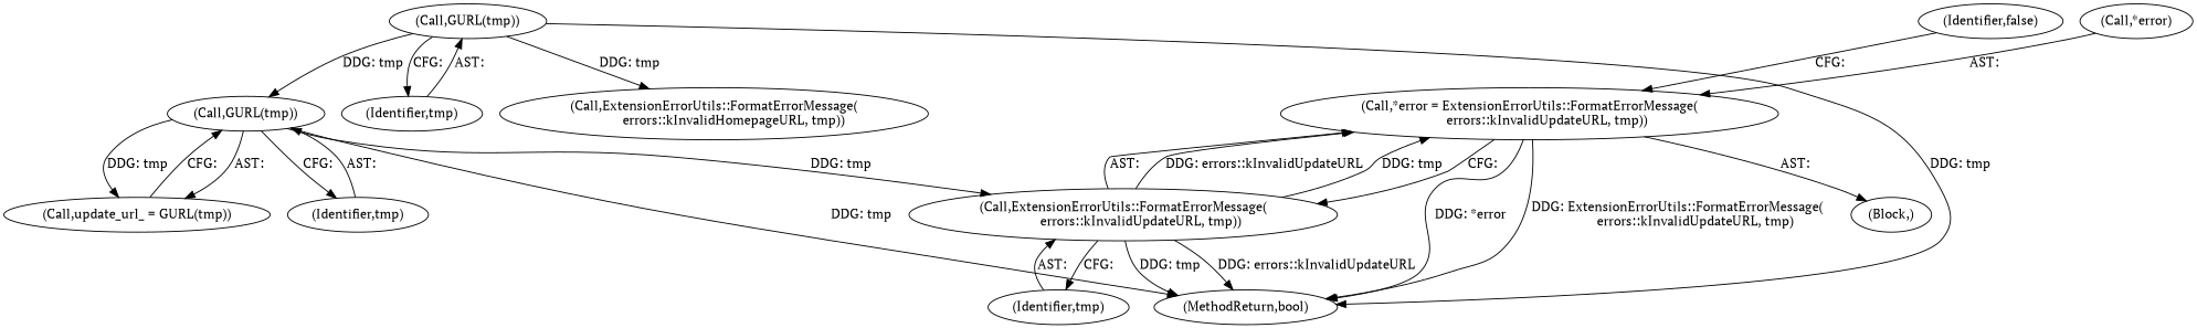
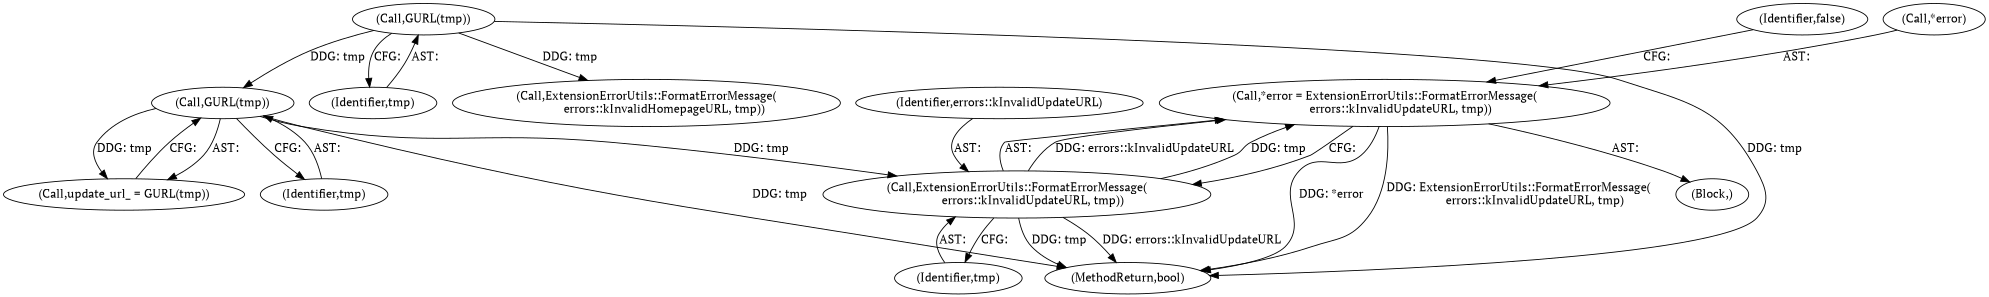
  digraph {
    fontname="PT Serif"
    node [fontname="PT Serif"]
    edge [fontname="PT Serif"]
    n1 [label="(Call,*error = ExtensionErrorUtils::FormatErrorMessage(\n          errors::kInvalidUpdateURL, tmp))"]
    n2 [label="(Call,ExtensionErrorUtils::FormatErrorMessage(\n          errors::kInvalidUpdateURL, tmp))"]
    n3 [label="(Block,)"]
    n4 [label="(MethodReturn,bool)"]
    n5 [label="(Identifier,tmp)"]
    n6 [label="(Call,GURL(tmp))"]
    n7 [label="(Call,update_url_ = GURL(tmp))"]
    n8 [label="(Identifier,tmp)"]
    n9 [label="(Call,GURL(tmp))"]
    n10 [label="(Identifier,tmp)"]
    n11 [label="(Call,ExtensionErrorUtils::FormatErrorMessage(\n           errors::kInvalidHomepageURL, tmp))"]
    n12 [label="(Call,*error)"]
+   n13 [label="(Identifier,errors::kInvalidUpdateURL)"]
    n14 [label="(Identifier,false)"]
    n1 -> n2 [label="CFG: "]
    n1 -> n3 [label="AST: "]
    n1 -> n4 [label="DDG: ExtensionErrorUtils::FormatErrorMessage(\n          errors::kInvalidUpdateURL, tmp)"]
    n1 -> n4 [label="DDG: *error"]
    n2 -> n1 [label="AST: "]
    n2 -> n1 [label="DDG: errors::kInvalidUpdateURL"]
    n2 -> n1 [label="DDG: tmp"]
    n2 -> n4 [label="DDG: tmp"]
    n2 -> n4 [label="DDG: errors::kInvalidUpdateURL"]
    n2 -> n5 [label="CFG: "]
    n5 -> n2 [label="AST: "]
    n6 -> n2 [label="DDG: tmp"]
    n6 -> n4 [label="DDG: tmp"]
    n6 -> n7 [label="AST: "]
    n6 -> n7 [label="DDG: tmp"]
    n6 -> n8 [label="CFG: "]
    n7 -> n6 [label="CFG: "]
    n8 -> n6 [label="AST: "]
    n9 -> n4 [label="DDG: tmp"]
    n9 -> n6 [label="DDG: tmp"]
    n9 -> n10 [label="CFG: "]
    n9 -> n11 [label="DDG: tmp"]
    n10 -> n9 [label="AST: "]
    n12 -> n1 [label="AST: "]
+   n13 -> n2 [label="AST: "]
    n14 -> n1 [label="CFG: "]
  }
